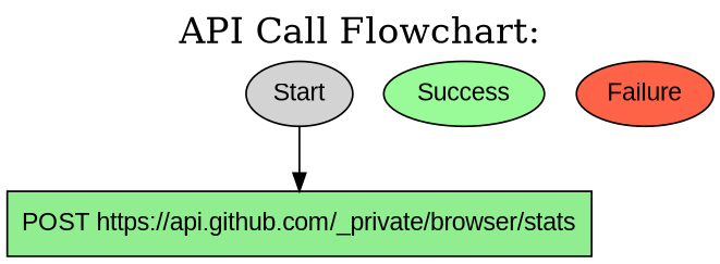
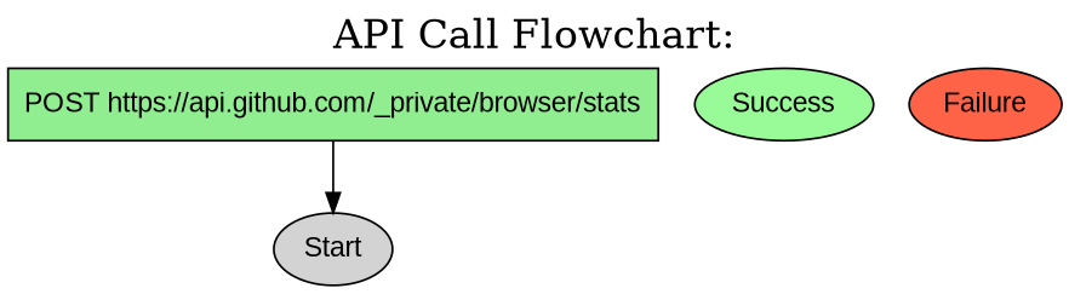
  digraph {
    fontsize=20
    label="API Call Flowchart:"
    labelloc=t
    node [fontname=Arial shape=ellipse style=filled]
    n1 [fillcolor="#D3D3D3" label=Start shape=oval]
    n2 [fillcolor="#90EE90" label="POST https://api.github.com/_private/browser/stats\n" shape=box]
    n3 [fillcolor="#98FB98" label=Success]
    n4 [fillcolor="#FF6347" label=Failure]
-   n1 -> n2 [fontname=Arial]
+   n2 -> n1 [fontname=Arial]
  }
